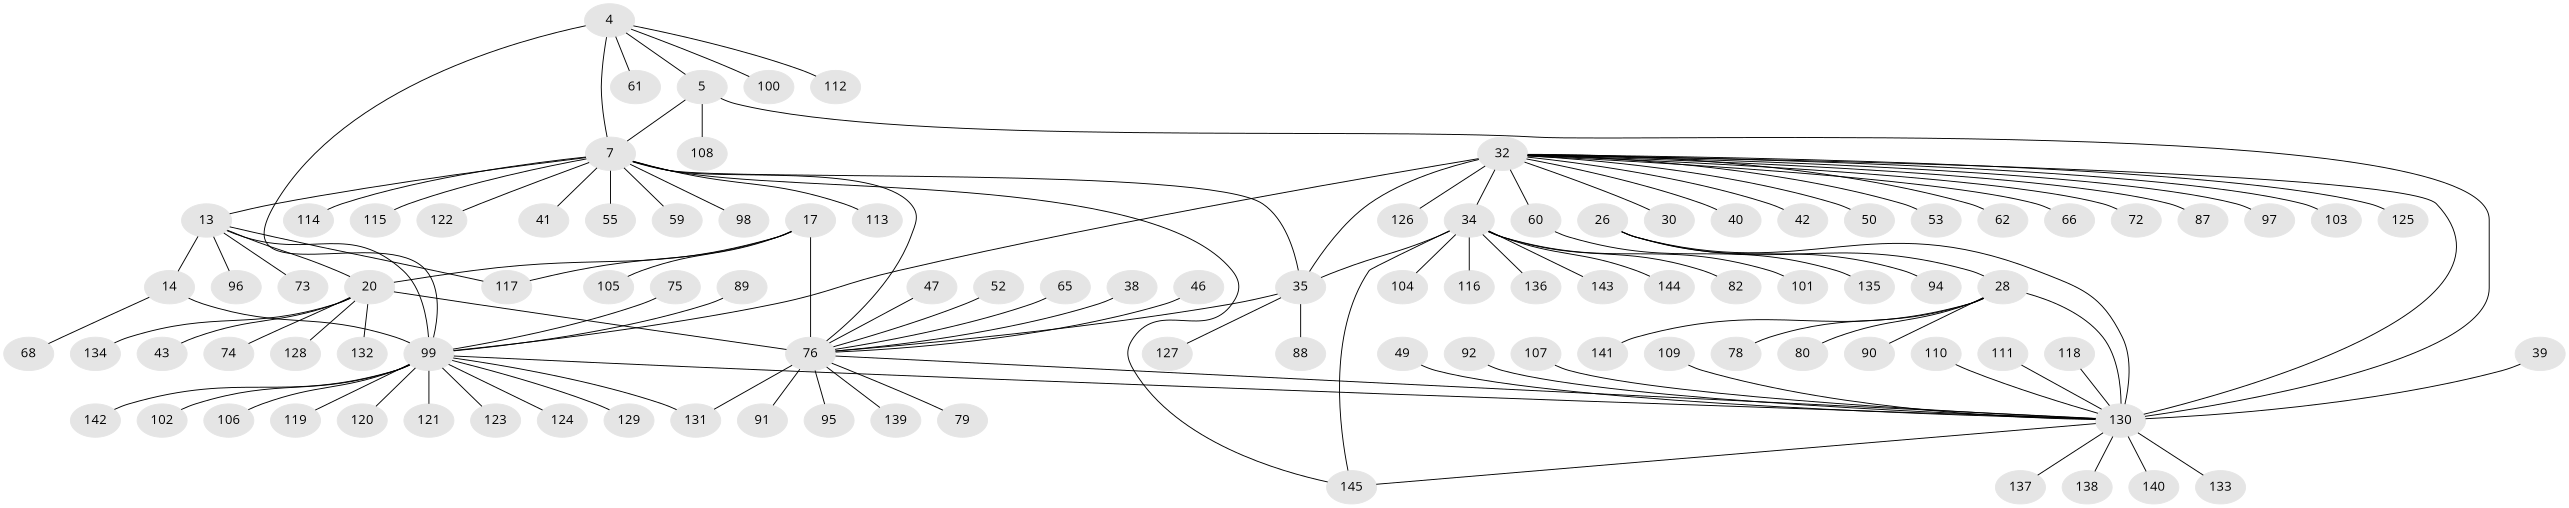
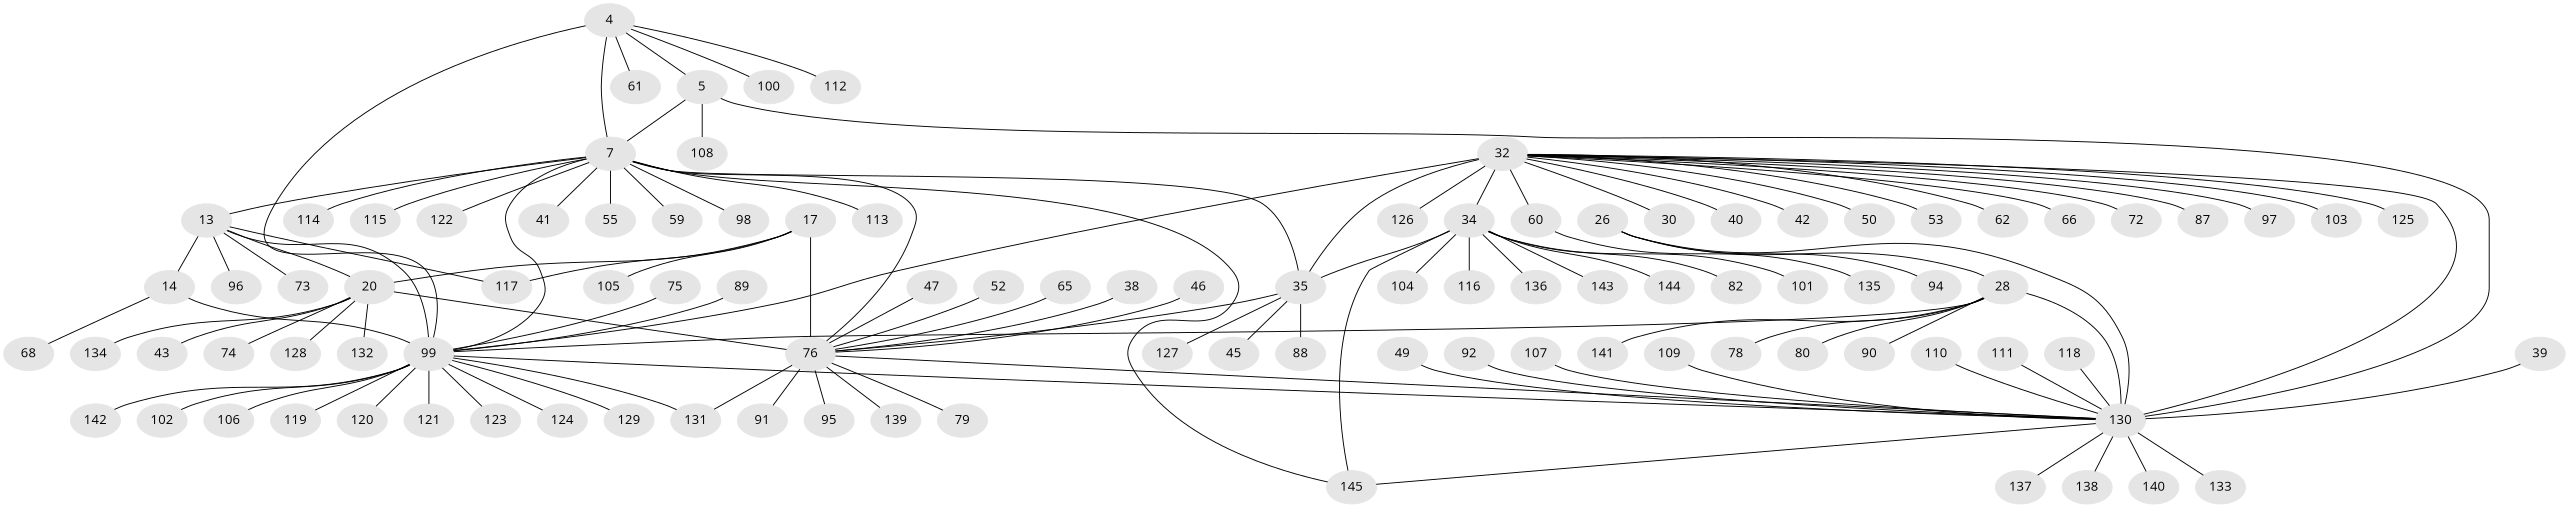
  graph {
    fontname="Open Sans"
    node [color=gray90 fontname="Open Sans" style=filled]
    edge [fontname="Open Sans"]
    4 [super="+2"]
    5 [super="+1"]
    7 [super="+6+3"]
    61
    99 [super="+11+63+10+37+44+56+64+69+71"]
    100
    112
    108
    130 [super="+27"]
    13 [super="+8"]
    35 [super="+29"]
    41
    55
    59
    76 [super="+21"]
    98
    113 [super="+81"]
    114
    115
    122
    145 [super="+93"]
    131
    102
    106
    119
    120
    121
    123
    124
    129
    142
    133
    137
    138
    140
    14 [super="+12"]
    20 [super="+19"]
    73
    96
    117
+   45
    88
    127
    79
    91 [super="+86"]
    95
    139
    68 [super="+58"]
    43
    74
    128
    132
    134
    17 [super="+15"]
    105
    26 [super="+22"]
    28 [super="+25"]
    94
    78
    80
    90
    141
    32 [super="+31"]
    34 [super="+33"]
    n65 [label=30]
    40
    42
    50
    53
    60
    62 [super="+57"]
    66
    72
    87
    97 [super="+51"]
    103
    125
    126
    82
    101 [super="+83"]
    104 [super="+85"]
    116
    136
    143 [super="+84"]
    144
    135
    38
    39
    46
    47
    49
    52
    65 [super="+48"]
    75 [super="+70"]
    89 [super="+54+77"]
    92
    107
    109
    110
    111
    118
    4 -- 5 [weight=4]
    4 -- 7 [weight=6]
    4 -- 61
    4 -- 99
    4 -- 100
    4 -- 112
    5 -- 7 [weight=6]
    5 -- 108
    5 -- 130
+   7 -- 99
    7 -- 13
    7 -- 35
    7 -- 41
    7 -- 55
    7 -- 59
    7 -- 76
    7 -- 98
    7 -- 113
    7 -- 114
    7 -- 115
    7 -- 122
    7 -- 145
    99 -- 130
    99 -- 131
    99 -- 102
    99 -- 106
    99 -- 119
    99 -- 120
    99 -- 121
    99 -- 123
    99 -- 124
    99 -- 129
    99 -- 142
    130 -- 145
    130 -- 133
    130 -- 137
    130 -- 138
    130 -- 140
    13 -- 99 [weight=6]
    13 -- 14 [weight=4]
    13 -- 20
    13 -- 73
    13 -- 96
    13 -- 117
    35 -- 76 [weight=2]
+   35 -- 45
    35 -- 88
    35 -- 127
    76 -- 130
    76 -- 131
    76 -- 79
    76 -- 91
    76 -- 95
    76 -- 139
    14 -- 99 [weight=6]
    14 -- 68
    20 -- 76 [weight=6]
    20 -- 43
    20 -- 74
    20 -- 128
    20 -- 132
    20 -- 134
    17 -- 76 [weight=6]
    17 -- 20 [weight=4]
    17 -- 117
    17 -- 105
    26 -- 130 [weight=6]
    26 -- 28 [weight=4]
    26 -- 94
+   28 -- 99
    28 -- 130 [weight=6]
    28 -- 78
    28 -- 80
    28 -- 90
    28 -- 141
    32 -- 99
    32 -- 130
    32 -- 35 [weight=6]
    32 -- 34 [weight=6]
    32 -- n65
    32 -- 40
    32 -- 42
    32 -- 50
    32 -- 53
    32 -- 60
    32 -- 62
    32 -- 66
    32 -- 72
    32 -- 87
    32 -- 97
    32 -- 103
    32 -- 125
    32 -- 126
    34 -- 35 [weight=4]
    34 -- 145
    34 -- 82
    34 -- 101
    34 -- 104
    34 -- 116
    34 -- 136
    34 -- 143
    34 -- 144
    60 -- 135
    38 -- 76
    39 -- 130
    46 -- 76
    47 -- 76
    49 -- 130
    52 -- 76
    65 -- 76
    75 -- 99
    89 -- 99
    92 -- 130
    107 -- 130
    109 -- 130
    110 -- 130
    111 -- 130
    118 -- 130
  }
